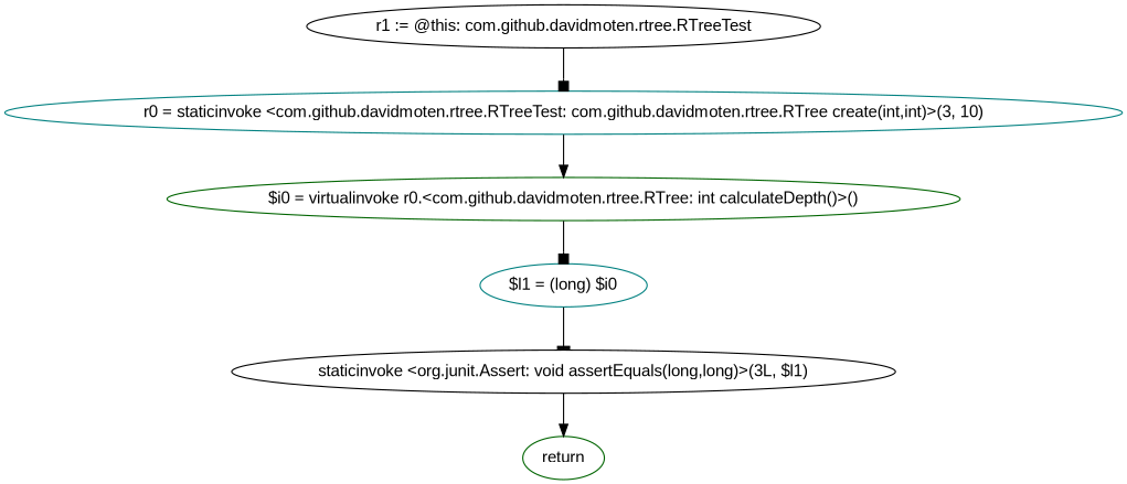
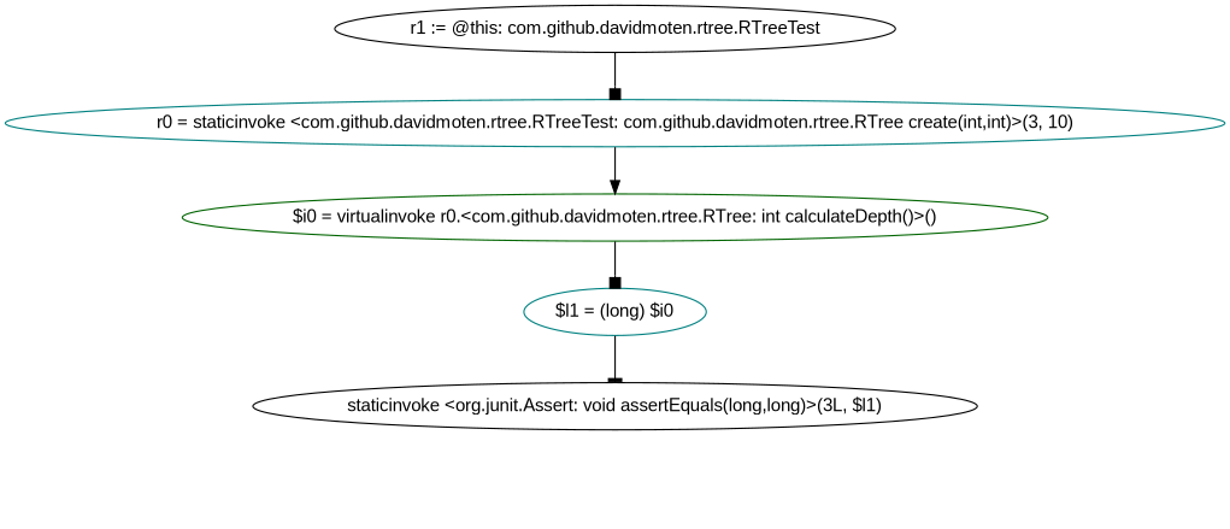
  digraph {
    fontname="Liberation Sans"
    node [color=black fontname="Liberation Sans"]
    edge [arrowhead=box fontname="Liberation Sans"]
    "r1 := @this: com.github.davidmoten.rtree.RTreeTest"
    "r0 = staticinvoke <com.github.davidmoten.rtree.RTreeTest: com.github.davidmoten.rtree.RTree create(int,int)>(3, 10)" [color=teal]
    "$i0 = virtualinvoke r0.<com.github.davidmoten.rtree.RTree: int calculateDepth()>()" [color=darkgreen]
    "$l1 = (long) $i0" [color=teal]
    "staticinvoke <org.junit.Assert: void assertEquals(long,long)>(3L, $l1)"
-   return [color=darkgreen]
    "r1 := @this: com.github.davidmoten.rtree.RTreeTest" -> "r0 = staticinvoke <com.github.davidmoten.rtree.RTreeTest: com.github.davidmoten.rtree.RTree create(int,int)>(3, 10)"
    "r0 = staticinvoke <com.github.davidmoten.rtree.RTreeTest: com.github.davidmoten.rtree.RTree create(int,int)>(3, 10)" -> "$i0 = virtualinvoke r0.<com.github.davidmoten.rtree.RTree: int calculateDepth()>()" [arrowhead=normal]
    "$i0 = virtualinvoke r0.<com.github.davidmoten.rtree.RTree: int calculateDepth()>()" -> "$l1 = (long) $i0"
    "$l1 = (long) $i0" -> "staticinvoke <org.junit.Assert: void assertEquals(long,long)>(3L, $l1)" [arrowhead=tee]
-   "staticinvoke <org.junit.Assert: void assertEquals(long,long)>(3L, $l1)" -> return [arrowhead=normal]
  }
